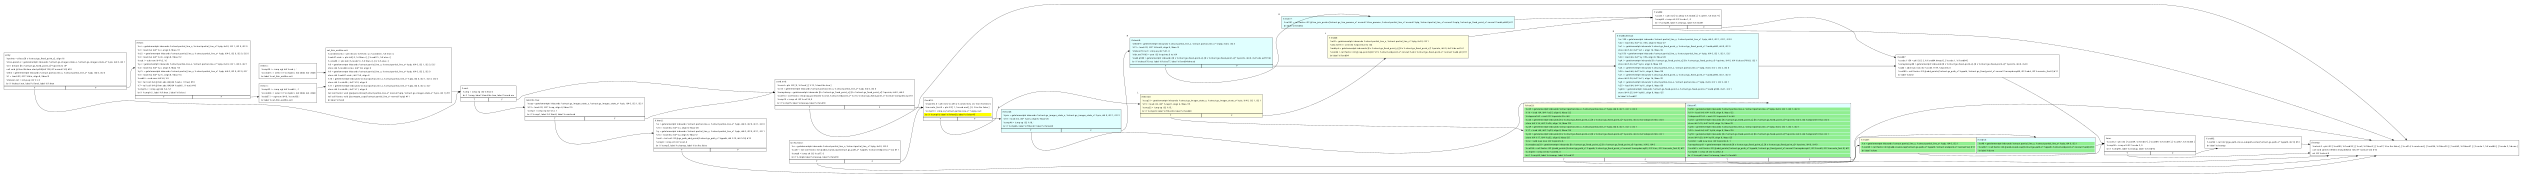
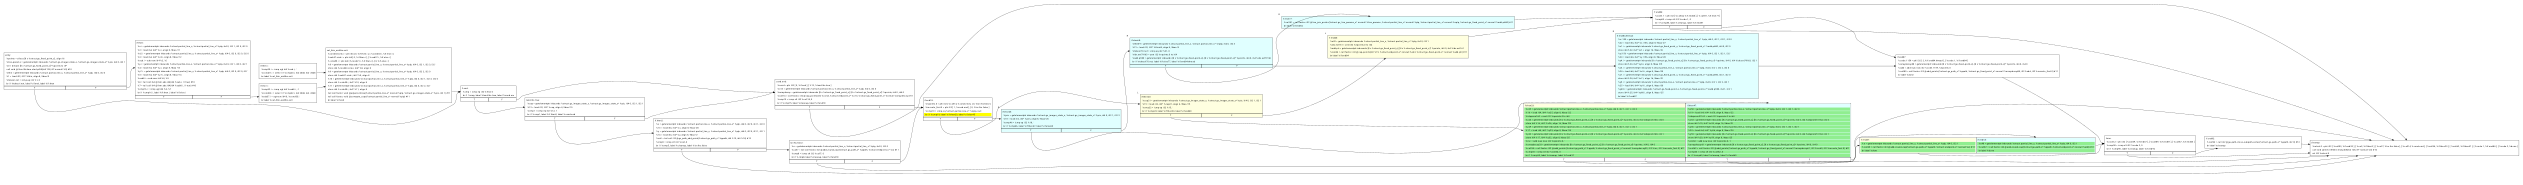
  digraph {
    fontname=Roboto
    rankdir=LR
    node [fontname=Roboto shape=none]
    edge [fontname=Roboto headport=f tailport=fF]
    n1 [label=<<table border="0" cellspacing="0"> <tr><td port="f1" border="1" colspan="2"><table bgcolor="LightYellow" border="0"> <tr><td align="left">if.then23:</td></tr> <tr><td bgcolor="lightgreen" align="left">  %x25 = getelementptr inbounds %struct.partial_line_s, %struct.partial_line_s* %plp, i64 0, i32 1, i32 1, i32 0</td></tr> <tr><td bgcolor="lightgreen" align="left">  %16 = load i64, i64* %x25, align 8, !tbaa !22</td></tr> <tr><td bgcolor="lightgreen" align="left">  %idxprom160 = zext i32 %npoints.0 to i64</td></tr> <tr><td bgcolor="lightgreen" align="left">  %x26 = getelementptr inbounds [8 x %struct.gs_fixed_point_s], [8 x %struct.gs_fixed_point_s]* %points, i64 0, i64 %idxprom160, i32 0</td></tr> <tr><td bgcolor="lightgreen" align="left">  store i64 %16, i64* %x26, align 16, !tbaa !23</td></tr> <tr><td bgcolor="lightgreen" align="left">  %y29 = getelementptr inbounds %struct.partial_line_s, %struct.partial_line_s* %plp, i64 0, i32 1, i32 1, i32 1</td></tr> <tr><td bgcolor="lightgreen" align="left">  %17 = load i64, i64* %y29, align 8, !tbaa !24</td></tr> <tr><td bgcolor="lightgreen" align="left">  %y32 = getelementptr inbounds [8 x %struct.gs_fixed_point_s], [8 x %struct.gs_fixed_point_s]* %points, i64 0, i64 %idxprom160, i32 1</td></tr> <tr><td bgcolor="lightgreen" align="left">  store i64 %17, i64* %y32, align 8, !tbaa !25</td></tr> <tr><td bgcolor="lightgreen" align="left">  %inc = add nuw nsw i32 %npoints.0, 1</td></tr> <tr><td bgcolor="lightgreen" align="left">  %arraydecay33 = getelementptr inbounds [8 x %struct.gs_fixed_point_s], [8 x %struct.gs_fixed_point_s]* %points, i64 0, i64 0</td></tr> <tr><td bgcolor="lightgreen" align="left">  %call34 = call fastcc i32 @add_points(%struct.gx_path_s* %ppath, %struct.gs_fixed_point_s* nonnull %arraydecay33, i32 %inc, i32 %moveto_first.0) #11</td></tr> <tr><td bgcolor="lightgreen" align="left">  %cmp35 = icmp slt i32 %call34, 0</td></tr> <tr><td bgcolor="lightgreen" align="left">  br i1 %cmp35, label %cleanup, label %if.end37</td></tr> </table> </td> <td port="f2" border="1" colspan="2"><table bgcolor="LightCyan" border="0"> <tr><td align="left">if.then47:</td></tr> <tr><td bgcolor="lightgreen" align="left">  %x50 = getelementptr inbounds %struct.partial_line_s, %struct.partial_line_s* %plp, i64 0, i32 1, i32 1, i32 0</td></tr> <tr><td bgcolor="lightgreen" align="left">  %19 = load i64, i64* %x50, align 8, !tbaa !22</td></tr> <tr><td bgcolor="lightgreen" align="left">  %idxprom51162 = zext i32 %npoints.0 to i64</td></tr> <tr><td bgcolor="lightgreen" align="left">  %x53 = getelementptr inbounds [8 x %struct.gs_fixed_point_s], [8 x %struct.gs_fixed_point_s]* %points, i64 0, i64 %idxprom51162, i32 0</td></tr> <tr><td bgcolor="lightgreen" align="left">  store i64 %19, i64* %x53, align 16, !tbaa !23</td></tr> <tr><td bgcolor="lightgreen" align="left">  %y56 = getelementptr inbounds %struct.partial_line_s, %struct.partial_line_s* %plp, i64 0, i32 1, i32 1, i32 1</td></tr> <tr><td bgcolor="lightgreen" align="left">  %20 = load i64, i64* %y56, align 8, !tbaa !24</td></tr> <tr><td bgcolor="lightgreen" align="left">  %y59 = getelementptr inbounds [8 x %struct.gs_fixed_point_s], [8 x %struct.gs_fixed_point_s]* %points, i64 0, i64 %idxprom51162, i32 1</td></tr> <tr><td bgcolor="lightgreen" align="left">  store i64 %20, i64* %y59, align 8, !tbaa !25</td></tr> <tr><td bgcolor="lightgreen" align="left">  %inc60 = add nuw nsw i32 %npoints.0, 1</td></tr> <tr><td bgcolor="lightgreen" align="left">  %arraydecay61 = getelementptr inbounds [8 x %struct.gs_fixed_point_s], [8 x %struct.gs_fixed_point_s]* %points, i64 0, i64 0</td></tr> <tr><td bgcolor="lightgreen" align="left">  %call62 = call fastcc i32 @add_points(%struct.gx_path_s* %ppath, %struct.gs_fixed_point_s* nonnull %arraydecay61, i32 %inc60, i32 %moveto_first.0) #11</td></tr> <tr><td bgcolor="lightgreen" align="left">  %cmp63 = icmp slt i32 %call62, 0</td></tr> <tr><td bgcolor="lightgreen" align="left">  br i1 %cmp63, label %cleanup, label %if.end65</td></tr> </table> </td></tr> <tr><td border="1" port="f1T">T</td><td border="1" port="f1F">F</td> <td border="1" port="f2T">T</td><td border="1" port="f2F">F</td> </tr> </table>>]
    n2 [label=<<table border="0" cellspacing="0"> <tr><td port="f1" border="1" colspan="2"><table bgcolor="LightYellow" border="0"> <tr><td align="left">if.end37:</td></tr> <tr><td bgcolor="lightgreen" align="left">  %e = getelementptr inbounds %struct.partial_line_s, %struct.partial_line_s* %plp, i64 0, i32 1</td></tr> <tr><td bgcolor="lightgreen" align="left">  %call39 = call fastcc i32 @add_round_cap(%struct.gx_path_s* %ppath, %struct.endpoint_s* nonnull %e) #11</td></tr> <tr><td bgcolor="lightgreen" align="left">  br label %done</td></tr> </table> </td> <td port="f2" border="1" colspan="2"><table bgcolor="LightCyan" border="0"> <tr><td align="left">if.end65:</td></tr> <tr><td bgcolor="lightgreen" align="left">  %e48 = getelementptr inbounds %struct.partial_line_s, %struct.partial_line_s* %plp, i64 0, i32 1</td></tr> <tr><td bgcolor="lightgreen" align="left">  %call67 = call fastcc i32 @add_round_cap(%struct.gx_path_s* %ppath, %struct.endpoint_s* nonnull %e48) #11</td></tr> <tr><td bgcolor="lightgreen" align="left">  br label %done</td></tr> </table> </td></tr> </table>>]
    n3 [label=<<table  border="0" cellspacing="0"> <tr><td port="f" border="1"><table border="0"> <tr><td align="left">cleanup:</td></tr> <tr><td align="left">  %retval.0 = phi i32 [ %call93, %if.end92 ], [ %call, %if.then2 ], [ %call7, %lor.lhs.false ], [ %call14, %cond.end ], [ %call34, %if.then23 ], [ %call62, %if.then47 ], [ %code.1, %if.end84 ], [ %code.2, %done ]</td></tr> <tr><td align="left">  call void @llvm.lifetime.end.p0i8(i64 128, i8* nonnull %0) #10</td></tr> <tr><td align="left">  ret i32 %retval.0</td></tr> </table> </td></tr> </table>>]
    n4 [label=<<table  border="0" cellspacing="0"> <tr><td port="f" border="1" colspan="2"><table border="0"> <tr><td align="left">done:</td></tr> <tr><td align="left">  %code.2 = phi i32 [ %call39, %if.end37 ], [ %call89, %if.end87 ], [ %call67, %if.end65 ]</td></tr> <tr><td align="left">  %cmp90 = icmp slt i32 %code.2, 0</td></tr> <tr><td align="left">  br i1 %cmp90, label %cleanup, label %if.end92</td></tr> </table> </td></tr> <tr><td border="1" port="fT">T</td><td border="1" port="fF">F</td></tr> </table>>]
    n5 [label=<<table  border="0" cellspacing="0"> <tr><td port="f" border="1"><table border="0"> <tr><td align="left">if.end92:</td></tr> <tr><td align="left">  %call93 = call i32 @gx_path_close_subpath_notes(%struct.gx_path_s* %ppath, i32 0) #12</td></tr> <tr><td align="left">  br label %cleanup</td></tr> </table> </td></tr> </table>>]
    n6 [label=<<table  border="0" cellspacing="0"> <tr><td port="f" border="1" colspan="2"><table border="0"> <tr><td align="left">entry:</td></tr> <tr><td align="left">  %points = alloca [8 x %struct.gs_fixed_point_s], align 16</td></tr> <tr><td align="left">  %line_params = getelementptr inbounds %struct.gs_imager_state_s, %struct.gs_imager_state_s* %pis, i64 0, i32 1</td></tr> <tr><td align="left">  %0 = bitcast [8 x %struct.gs_fixed_point_s]* %points to i8*</td></tr> <tr><td align="left">  call void @llvm.lifetime.start.p0i8(i64 128, i8* nonnull %0) #10</td></tr> <tr><td align="left">  %thin = getelementptr inbounds %struct.partial_line_s, %struct.partial_line_s* %plp, i64 0, i32 3</td></tr> <tr><td align="left">  %1 = load i32, i32* %thin, align 8, !tbaa !3</td></tr> <tr><td align="left">  %tobool.not = icmp eq i32 %1, 0</td></tr> <tr><td align="left">  br i1 %tobool.not, label %if.end, label %if.then</td></tr> </table> </td></tr> <tr><td border="1" port="fT">T</td><td border="1" port="fF">F</td></tr> </table>>]
    n7 [label=<<table  border="0" cellspacing="0"> <tr><td port="f" border="1" colspan="2"><table border="0"> <tr><td align="left">if.then:</td></tr> <tr><td align="left">  %x.i = getelementptr inbounds %struct.partial_line_s, %struct.partial_line_s* %plp, i64 0, i32 1, i32 0, i32 0</td></tr> <tr><td align="left">  %2 = load i64, i64* %x.i, align 8, !tbaa !11</td></tr> <tr><td align="left">  %x2.i = getelementptr inbounds %struct.partial_line_s, %struct.partial_line_s* %plp, i64 0, i32 0, i32 0, i32 0</td></tr> <tr><td align="left">  %3 = load i64, i64* %x2.i, align 8, !tbaa !12</td></tr> <tr><td align="left">  %sub.i = sub nsw i64 %2, %3</td></tr> <tr><td align="left">  %y.i = getelementptr inbounds %struct.partial_line_s, %struct.partial_line_s* %plp, i64 0, i32 1, i32 0, i32 1</td></tr> <tr><td align="left">  %4 = load i64, i64* %y.i, align 8, !tbaa !13</td></tr> <tr><td align="left">  %y7.i = getelementptr inbounds %struct.partial_line_s, %struct.partial_line_s* %plp, i64 0, i32 0, i32 0, i32 1</td></tr> <tr><td align="left">  %5 = load i64, i64* %y7.i, align 8, !tbaa !14</td></tr> <tr><td align="left">  %sub8.i = sub nsw i64 %4, %5</td></tr> <tr><td align="left">  %6 = tail call i64 @llvm.abs.i64(i64 %sub.i, i1 true) #10</td></tr> <tr><td align="left">  %7 = tail call i64 @llvm.abs.i64(i64 %sub8.i, i1 true) #10</td></tr> <tr><td align="left">  %cmp16.i = icmp ugt i64 %6, %7</td></tr> <tr><td align="left">  br i1 %cmp16.i, label %if.then.i, label %if.else.i</td></tr> </table> </td></tr> <tr><td border="1" port="fT">T</td><td border="1" port="fF">F</td></tr> </table>>]
    n8 [label=<<table  border="0" cellspacing="0"> <tr><td port="f" border="1" colspan="2"><table border="0"> <tr><td align="left">if.end:</td></tr> <tr><td align="left">  %cmp = icmp eq i32 %first, 0</td></tr> <tr><td align="left">  br i1 %cmp, label %land.lhs.true, label %cond.end</td></tr> </table> </td></tr> <tr><td border="1" port="fT">T</td><td border="1" port="fF">F</td></tr> </table>>]
    n9 [label=<<table  border="0" cellspacing="0"> <tr><td port="f" border="1"><table border="0"> <tr><td align="left">if.else.i:</td></tr> <tr><td align="left">  %cmp32.i = icmp sgt i64 %sub8.i, -1</td></tr> <tr><td align="left">  %cond33.i = select i1 %cmp32.i, i64 2048, i64 -2048</td></tr> <tr><td align="left">  %sub37.i = sgt nsw i64 0, %cond33.i</td></tr> <tr><td align="left">  br label %set_thin_widths.exit</td></tr> </table> </td></tr> </table>>]
    n10 [label=<<table  border="0" cellspacing="0"> <tr><td port="f" border="1" colspan="2"><table border="0"> <tr><td align="left">land.lhs.true:</td></tr> <tr><td align="left">  %cap = getelementptr inbounds %struct.gs_imager_state_s, %struct.gs_imager_state_s* %pis, i64 0, i32 1, i32 1</td></tr> <tr><td align="left">  %12 = load i32, i32* %cap, align 4, !tbaa !15</td></tr> <tr><td align="left">  %cmp1 = icmp eq i32 %12, 1</td></tr> <tr><td align="left">  br i1 %cmp1, label %if.then2, label %cond.end</td></tr> </table> </td></tr> <tr><td border="1" port="fT">T</td><td border="1" port="fF">F</td></tr> </table>>]
    n11 [label=<<table  border="0" cellspacing="0"> <tr><td port="f" border="1" colspan="2"><table border="0"> <tr><td align="left">cond.end:</td></tr> <tr><td align="left">  %cond = phi i32 [ 0, %if.end ], [ %12, %land.lhs.true ]</td></tr> <tr><td align="left">  %o13 = getelementptr inbounds %struct.partial_line_s, %struct.partial_line_s* %plp, i64 0, i32 0</td></tr> <tr><td align="left">  %arraydecay = getelementptr inbounds [8 x %struct.gs_fixed_point_s], [8 x %struct.gs_fixed_point_s]* %points, i64 0, i64 0</td></tr> <tr><td align="left">  %call14 = call fastcc i32 @cap_points(i32 %cond, %struct.endpoint_s* %o13, %struct.gs_fixed_point_s* nonnull %arraydecay) #11</td></tr> <tr><td align="left">  %cmp15 = icmp slt i32 %call14, 0</td></tr> <tr><td align="left">  br i1 %cmp15, label %cleanup, label %if.end18</td></tr> </table> </td></tr> <tr><td border="1" port="fT">T</td><td border="1" port="fF">F</td></tr> </table>>]
    n12 [label=<<table  border="0" cellspacing="0"> <tr><td port="f" border="1"><table border="0"> <tr><td align="left">if.then.i:</td></tr> <tr><td align="left">  %cmp20.i = icmp sgt i64 %sub.i, -1</td></tr> <tr><td align="left">  %cond21.i = select i1 %cmp20.i, i64 2048, i64 -2048</td></tr> <tr><td align="left">  br label %set_thin_widths.exit</td></tr> </table> </td></tr> </table>>]
    n13 [label=<<table  border="0" cellspacing="0"> <tr><td port="f" border="1"><table border="0"> <tr><td align="left">set_thin_widths.exit:</td></tr> <tr><td align="left">  %cond33.sink.i = phi i64 [ 0, %if.then.i ], [ %cond33.i, %if.else.i ]</td></tr> <tr><td align="left">  %sub37.sink.i = phi i64 [ 0, %if.then.i ], [ %sub37.i, %if.else.i ]</td></tr> <tr><td align="left">  %.sink59.i = phi i64 [ %cond21.i, %if.then.i ], [ 0, %if.else.i ]</td></tr> <tr><td align="left">  %8 = getelementptr inbounds %struct.partial_line_s, %struct.partial_line_s* %plp, i64 0, i32 1, i32 3, i32 1</td></tr> <tr><td align="left">  store i64 %cond33.sink.i, i64* %8, align 8</td></tr> <tr><td align="left">  %9 = getelementptr inbounds %struct.partial_line_s, %struct.partial_line_s* %plp, i64 0, i32 2, i32 0</td></tr> <tr><td align="left">  store i64 %sub37.sink.i, i64* %9, align 8</td></tr> <tr><td align="left">  %10 = getelementptr inbounds %struct.partial_line_s, %struct.partial_line_s* %plp, i64 0, i32 1, i32 3, i32 0</td></tr> <tr><td align="left">  store i64 %.sink59.i, i64* %10, align 8</td></tr> <tr><td align="left">  %11 = getelementptr inbounds %struct.partial_line_s, %struct.partial_line_s* %plp, i64 0, i32 2, i32 1</td></tr> <tr><td align="left">  store i64 %.sink59.i, i64* %11, align 8</td></tr> <tr><td align="left">  tail call fastcc void @adjust_stroke(%struct.partial_line_s* nonnull %plp, %struct.gs_imager_state_s* %pis, i32 1) #11</td></tr> <tr><td align="left">  tail call fastcc void @compute_caps(%struct.partial_line_s* nonnull %plp) #11</td></tr> <tr><td align="left">  br label %if.end</td></tr> </table> </td></tr> </table>>]
    n14 [label=<<table  border="0" cellspacing="0"> <tr><td port="f" border="1" colspan="2"><table border="0"> <tr><td align="left">if.then2:</td></tr> <tr><td align="left">  %x = getelementptr inbounds %struct.partial_line_s, %struct.partial_line_s* %plp, i64 0, i32 0, i32 1, i32 0</td></tr> <tr><td align="left">  %13 = load i64, i64* %x, align 8, !tbaa !20</td></tr> <tr><td align="left">  %y = getelementptr inbounds %struct.partial_line_s, %struct.partial_line_s* %plp, i64 0, i32 0, i32 1, i32 1</td></tr> <tr><td align="left">  %14 = load i64, i64* %y, align 8, !tbaa !21</td></tr> <tr><td align="left">  %call = tail call i32 @gx_path_add_point(%struct.gx_path_s* %ppath, i64 %13, i64 %14) #12</td></tr> <tr><td align="left">  %cmp5 = icmp slt i32 %call, 0</td></tr> <tr><td align="left">  br i1 %cmp5, label %cleanup, label %lor.lhs.false</td></tr> </table> </td></tr> <tr><td border="1" port="fT">T</td><td border="1" port="fF">F</td></tr> </table>>]
    n15 [label=<<table  border="0" cellspacing="0"> <tr><td port="f" border="1" colspan="2"><table border="0"> <tr><td align="left">if.end18:</td></tr> <tr><td align="left">  %npoints.0 = phi i32 [ %call14, %cond.end ], [ 0, %lor.lhs.false ]</td></tr> <tr><td align="left">  %moveto_first.0 = phi i32 [ 1, %cond.end ], [ 0, %lor.lhs.false ]</td></tr> <tr><td align="left">  %cmp19 = icmp eq %struct.partial_line_s* %nplp, null</td></tr> <tr><td bgcolor="yellow" align="left">  br i1 %cmp19, label %if.then20, label %if.else45</td></tr> </table> </td></tr> <tr><td border="1" port="fT">T</td><td border="1" port="fF">F</td></tr> </table>>]
    n16 [label=<<table  border="0" cellspacing="0"> <tr><td port="f" border="1" colspan="2"><table border="0"> <tr><td align="left">lor.lhs.false:</td></tr> <tr><td align="left">  %o = getelementptr inbounds %struct.partial_line_s, %struct.partial_line_s* %plp, i64 0, i32 0</td></tr> <tr><td align="left">  %call7 = tail call fastcc i32 @add_round_cap(%struct.gx_path_s* %ppath, %struct.endpoint_s* %o) #11</td></tr> <tr><td align="left">  %cmp8 = icmp slt i32 %call7, 0</td></tr> <tr><td align="left">  br i1 %cmp8, label %cleanup, label %if.end18</td></tr> </table> </td></tr> <tr><td border="1" port="fT">T</td><td border="1" port="fF">F</td></tr> </table>>]
    n17 [label=<<table  bgcolor="LightYellow"  border="0" cellspacing="0"> <tr><td port="f" border="1" colspan="2"><table border="0"> <tr><td align="left">if.then20:</td></tr> <tr><td align="left">  %cap21 = getelementptr inbounds %struct.gs_imager_state_s, %struct.gs_imager_state_s* %pis, i64 0, i32 1, i32 1</td></tr> <tr><td align="left">  %15 = load i32, i32* %cap21, align 4, !tbaa !15</td></tr> <tr><td align="left">  %cmp22 = icmp eq i32 %15, 1</td></tr> <tr><td align="left">  br i1 %cmp22, label %if.then23, label %if.end40</td></tr> </table> </td></tr> <tr><td border="1" port="fT">T</td><td border="1" port="fF">F</td></tr> </table>> xlabel=L]
    n18 [label=<<table  bgcolor="LightCyan"  border="0" cellspacing="0"> <tr><td port="f" border="1" colspan="2"><table border="0"> <tr><td align="left">if.else45:</td></tr> <tr><td align="left">  %join = getelementptr inbounds %struct.gs_imager_state_s, %struct.gs_imager_state_s* %pis, i64 0, i32 1, i32 2</td></tr> <tr><td align="left">  %18 = load i32, i32* %join, align 8, !tbaa !26</td></tr> <tr><td align="left">  %cmp46 = icmp eq i32 %18, 1</td></tr> <tr><td align="left">  br i1 %cmp46, label %if.then47, label %if.else68</td></tr> </table> </td></tr> <tr><td border="1" port="fT">T</td><td border="1" port="fF">F</td></tr> </table>> xlabel=R]
    n19 [label=<<table  bgcolor="LightYellow"  border="0" cellspacing="0"> <tr><td port="f" border="1"><table border="0"> <tr><td align="left">if.end40:</td></tr> <tr><td align="left">  %e42 = getelementptr inbounds %struct.partial_line_s, %struct.partial_line_s* %plp, i64 0, i32 1</td></tr> <tr><td align="left">  %idx.ext161 = zext i32 %npoints.0 to i64</td></tr> <tr><td align="left">  %add.ptr = getelementptr inbounds [8 x %struct.gs_fixed_point_s], [8 x %struct.gs_fixed_point_s]* %points, i64 0, i64 %idx.ext161</td></tr> <tr><td align="left">  %call44 = call fastcc i32 @cap_points(i32 %15, %struct.endpoint_s* nonnull %e42, %struct.gs_fixed_point_s* nonnull %add.ptr) #11</td></tr> <tr><td align="left">  br label %if.end84</td></tr> </table> </td></tr> </table>> xlabel=L]
    n20 [label=<<table  bgcolor="LightCyan"  border="0" cellspacing="0"> <tr><td port="f" border="1" colspan="2"><table border="0"> <tr><td align="left">if.else68:</td></tr> <tr><td align="left">  %thin69 = getelementptr inbounds %struct.partial_line_s, %struct.partial_line_s* %nplp, i64 0, i32 3</td></tr> <tr><td align="left">  %21 = load i32, i32* %thin69, align 8, !tbaa !3</td></tr> <tr><td align="left">  %tobool70.not = icmp eq i32 %21, 0</td></tr> <tr><td align="left">  %idx.ext79163 = zext i32 %npoints.0 to i64</td></tr> <tr><td align="left">  %add.ptr80 = getelementptr inbounds [8 x %struct.gs_fixed_point_s], [8 x %struct.gs_fixed_point_s]* %points, i64 0, i64 %idx.ext79163</td></tr> <tr><td align="left">  br i1 %tobool70.not, label %if.else77, label %if.end84.thread</td></tr> </table> </td></tr> <tr><td border="1" port="fT">T</td><td border="1" port="fF">F</td></tr> </table>> xlabel=R]
    n21 [label=<<table  border="0" cellspacing="0"> <tr><td port="f" border="1" colspan="2"><table border="0"> <tr><td align="left">if.end84:</td></tr> <tr><td align="left">  %code.1 = phi i32 [ %call44, %if.end40 ], [ %call81, %if.else77 ]</td></tr> <tr><td align="left">  %cmp85 = icmp slt i32 %code.1, 0</td></tr> <tr><td align="left">  br i1 %cmp85, label %cleanup, label %if.end87</td></tr> </table> </td></tr> <tr><td border="1" port="fT">T</td><td border="1" port="fF">F</td></tr> </table>>]
    n22 [label=<<table  border="0" cellspacing="0"> <tr><td port="f" border="1"><table border="0"> <tr><td align="left">if.end87:</td></tr> <tr><td align="left">  %code.1159 = phi i32 [ 2, %if.end84.thread ], [ %code.1, %if.end84 ]</td></tr> <tr><td align="left">  %arraydecay88 = getelementptr inbounds [8 x %struct.gs_fixed_point_s], [8 x %struct.gs_fixed_point_s]* %points, i64 0, i64 0</td></tr> <tr><td align="left">  %add = add nuw nsw i32 %code.1159, %npoints.0</td></tr> <tr><td align="left">  %call89 = call fastcc i32 @add_points(%struct.gx_path_s* %ppath, %struct.gs_fixed_point_s* nonnull %arraydecay88, i32 %add, i32 %moveto_first.0) #11</td></tr> <tr><td align="left">  br label %done</td></tr> </table> </td></tr> </table>>]
    n23 [label=<<table  bgcolor="LightCyan"  border="0" cellspacing="0"> <tr><td port="f" border="1"><table border="0"> <tr><td align="left">if.end84.thread:</td></tr> <tr><td align="left">  %x.i155 = getelementptr inbounds %struct.partial_line_s, %struct.partial_line_s* %plp, i64 0, i32 1, i32 1, i32 0</td></tr> <tr><td align="left">  %22 = load i64, i64* %x.i155, align 8, !tbaa !27</td></tr> <tr><td align="left">  %x1.i = getelementptr inbounds %struct.gs_fixed_point_s, %struct.gs_fixed_point_s* %add.ptr80, i64 0, i32 0</td></tr> <tr><td align="left">  store i64 %22, i64* %x1.i, align 16, !tbaa !23</td></tr> <tr><td align="left">  %y.i156 = getelementptr inbounds %struct.partial_line_s, %struct.partial_line_s* %plp, i64 0, i32 1, i32 1, i32 1</td></tr> <tr><td align="left">  %23 = load i64, i64* %y.i156, align 8, !tbaa !28</td></tr> <tr><td align="left">  %y4.i = getelementptr inbounds [8 x %struct.gs_fixed_point_s], [8 x %struct.gs_fixed_point_s]* %points, i64 0, i64 %idx.ext79163, i32 1</td></tr> <tr><td align="left">  store i64 %23, i64* %y4.i, align 8, !tbaa !25</td></tr> <tr><td align="left">  %x5.i = getelementptr inbounds %struct.partial_line_s, %struct.partial_line_s* %plp, i64 0, i32 1, i32 2, i32 0</td></tr> <tr><td align="left">  %24 = load i64, i64* %x5.i, align 8, !tbaa !29</td></tr> <tr><td align="left">  %x7.i = getelementptr inbounds %struct.gs_fixed_point_s, %struct.gs_fixed_point_s* %add.ptr80, i64 1, i32 0</td></tr> <tr><td align="left">  store i64 %24, i64* %x7.i, align 16, !tbaa !23</td></tr> <tr><td align="left">  %y9.i = getelementptr inbounds %struct.partial_line_s, %struct.partial_line_s* %plp, i64 0, i32 1, i32 2, i32 1</td></tr> <tr><td align="left">  %25 = load i64, i64* %y9.i, align 8, !tbaa !30</td></tr> <tr><td align="left">  %y68.i = getelementptr inbounds %struct.gs_fixed_point_s, %struct.gs_fixed_point_s* %add.ptr80, i64 1, i32 1</td></tr> <tr><td align="left">  store i64 %25, i64* %y68.i, align 8, !tbaa !25</td></tr> <tr><td align="left">  br label %if.end87</td></tr> </table> </td></tr> </table>> xlabel=R]
    n24 [label=<<table  bgcolor="LightCyan"  border="0" cellspacing="0"> <tr><td port="f" border="1"><table border="0"> <tr><td align="left">if.else77:</td></tr> <tr><td align="left">  %call81 = call fastcc i32 @line_join_points(%struct.gx_line_params_s* nonnull %line_params, %struct.partial_line_s* nonnull %plp, %struct.partial_line_s* nonnull %nplp, %struct.gs_fixed_point_s* nonnull %add.ptr80) #11</td></tr> <tr><td align="left">  br label %if.end84</td></tr> </table> </td></tr> </table>> xlabel=R]
    n1 -> n2 [headport=f1 tailport=f1F]
    n1 -> n2 [headport=f2 tailport=f2F]
    n1 -> n3 [tailport=f1T]
    n1 -> n3 [tailport=f2T]
    n2 -> n4 [tailport=f1]
    n2 -> n4 [tailport=f2]
    n4 -> n3 [tailport=fT]
    n4 -> n5
    n5 -> n3 [tailport=f]
    n6 -> n7
    n6 -> n8 [tailport=fT]
    n7 -> n9
    n8 -> n10 [tailport=fT]
    n8 -> n11
    n9 -> n13 [tailport=f]
    n10 -> n11
    n10 -> n14 [tailport=fT]
    n11 -> n3 [tailport=fT]
    n11 -> n15
    n12 -> n13 [tailport=f]
    n13 -> n8 [tailport=f]
    n14 -> n3 [tailport=fT]
+   n14 -> n16
    n15 -> n17 [tailport=fT]
    n15 -> n18
    n16 -> n3 [tailport=fT]
    n16 -> n15
    n17 -> n1 [headport=f1 tailport=fT]
    n17 -> n19
    n18 -> n1 [headport=f2 tailport=fT]
    n18 -> n20
    n19 -> n21 [tailport=f]
    n20 -> n23
    n20 -> n24 [tailport=fT]
    n21 -> n3 [tailport=fT]
    n21 -> n22
    n22 -> n4 [tailport=f]
    n23 -> n22 [tailport=f]
    n24 -> n21 [tailport=f]
  }
